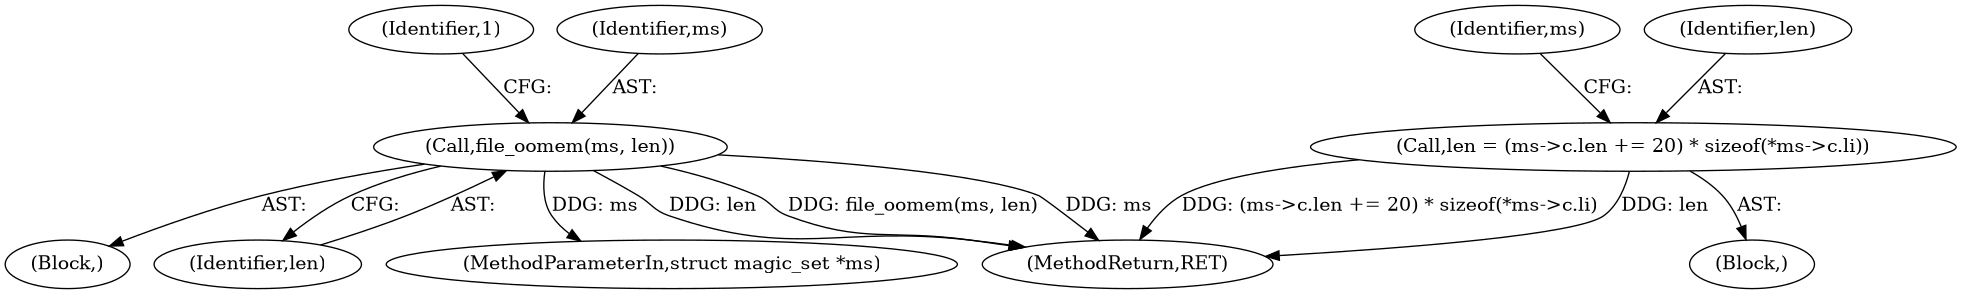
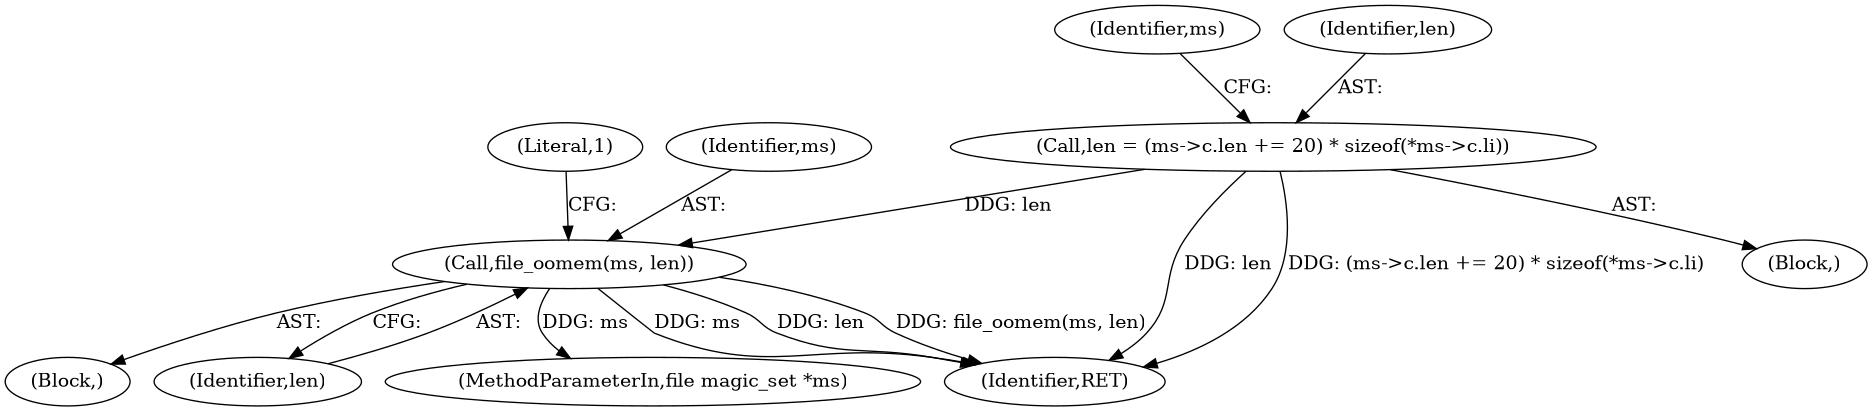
  digraph {
    n1 [label="(Call,len = (ms->c.len += 20) * sizeof(*ms->c.li))"]
    n2 [label="(Call,file_oomem(ms, len))"]
    n3 [label="(Block,)"]
-   n4 [label="(MethodReturn,RET)"]
+   n4 [label="(Identifier,RET)"]
    n5 [label="(Block,)"]
    n6 [label="(Identifier,len)"]
-   n7 [label="(MethodParameterIn,struct magic_set *ms)"]
+   n7 [label="(MethodParameterIn,file magic_set *ms)"]
    n8 [label="(Identifier,ms)"]
-   n9 [label="(Identifier,1)"]
+   n9 [label="(Literal,1)"]
    n10 [label="(Identifier,len)"]
    n11 [label="(Identifier,ms)"]
+   n1 -> n2 [label="DDG: len"]
    n1 -> n3 [label="AST: "]
    n1 -> n4 [label="DDG: len"]
    n1 -> n4 [label="DDG: (ms->c.len += 20) * sizeof(*ms->c.li)"]
    n2 -> n4 [label="DDG: len"]
    n2 -> n4 [label="DDG: file_oomem(ms, len)"]
    n2 -> n4 [label="DDG: ms"]
    n2 -> n5 [label="AST: "]
    n2 -> n6 [label="CFG: "]
    n2 -> n7 [label="DDG: ms"]
    n6 -> n2 [label="AST: "]
    n8 -> n1 [label="CFG: "]
    n9 -> n2 [label="CFG: "]
    n10 -> n1 [label="AST: "]
    n11 -> n2 [label="AST: "]
  }
